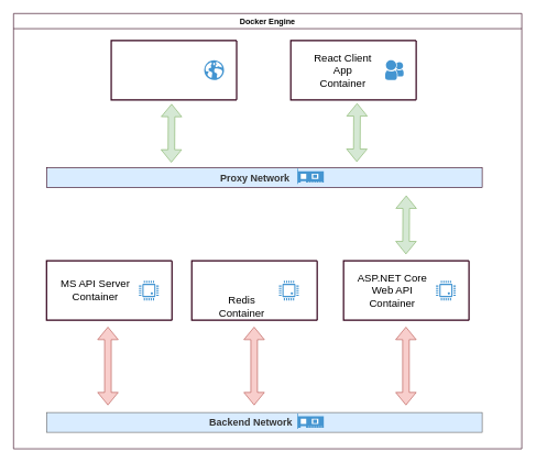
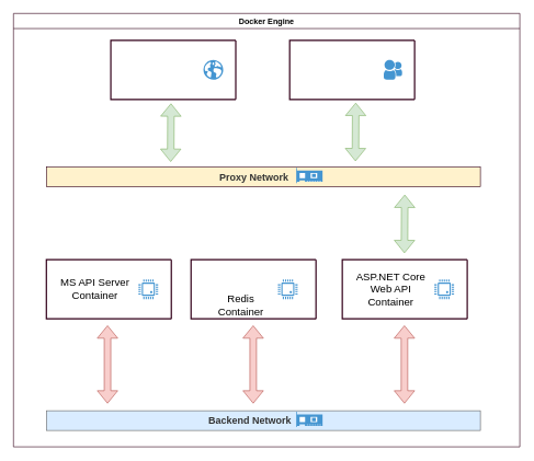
  <mxCell id="0" style=";html=1;" />
  <mxCell id="1" style=";html=1;" parent="0" />
  <mxCell id="2" value="Docker Engine" style="swimlane;fillColor=#FFFFFF;strokeColor=#33001A;" vertex="1" parent="1"><mxGeometry x="20" y="20" width="770" height="660" as="geometry" /></mxCell>
  <mxCell id="3" value="" style="swimlane;startSize=0;direction=south;fillColor=#dae8fc;strokeColor=#33001A;strokeWidth=2;" vertex="1" parent="2"><mxGeometry x="50" y="375" width="190" height="90" as="geometry"><mxRectangle x="170" y="160" width="50" height="40" as="alternateBounds" /></mxGeometry></mxCell>
  <mxCell id="4" value="&lt;font style=&quot;font-size: 16px;&quot;&gt;MS API Server Container&lt;/font&gt;" style="text;html=1;strokeColor=none;fillColor=none;align=center;verticalAlign=middle;whiteSpace=wrap;rounded=0;" vertex="1" parent="3"><mxGeometry x="4.5" y="30" width="137.5" height="30" as="geometry" /></mxCell>
  <mxCell id="5" value="" style="pointerEvents=1;shadow=0;dashed=0;html=1;strokeColor=none;fillColor=#4495D1;labelPosition=center;verticalLabelPosition=bottom;verticalAlign=top;align=center;outlineConnect=0;shape=mxgraph.veeam.cpu;fontSize=16;" vertex="1" parent="3"><mxGeometry x="140" y="30" width="30" height="30" as="geometry" /></mxCell>
  <mxCell id="6" value="&lt;b&gt;&lt;font style=&quot;font-size: 15px;&quot;&gt;Backend Network&lt;span style=&quot;white-space: pre;&quot;&gt;&#09;&lt;/span&gt;&lt;span style=&quot;white-space: pre;&quot;&gt;&#09;&lt;/span&gt;&lt;/font&gt;&lt;/b&gt;" style="rounded=0;whiteSpace=wrap;html=1;fillColor=#D9ECFF;fontColor=#333333;strokeColor=#666666;" vertex="1" parent="2"><mxGeometry x="50" y="605" width="660" height="30" as="geometry" /></mxCell>
  <mxCell id="7" value="" style="shape=flexArrow;endArrow=classic;startArrow=classic;html=1;rounded=0;fontSize=15;fillColor=#f8cecc;strokeColor=#b85450;" edge="1" parent="2"><mxGeometry width="100" height="100" relative="1" as="geometry"><mxPoint x="143" y="594" as="sourcePoint" /><mxPoint x="143" y="475" as="targetPoint" /></mxGeometry></mxCell>
  <mxCell id="8" value="" style="swimlane;startSize=0;direction=south;fillColor=#dae8fc;strokeColor=#33001A;strokeWidth=2;" vertex="1" parent="2"><mxGeometry x="270" y="375" width="190" height="90" as="geometry"><mxRectangle x="170" y="160" width="50" height="40" as="alternateBounds" /></mxGeometry></mxCell>
  <mxCell id="9" value="" style="pointerEvents=1;shadow=0;dashed=0;html=1;strokeColor=none;fillColor=#4495D1;labelPosition=center;verticalLabelPosition=bottom;verticalAlign=top;align=center;outlineConnect=0;shape=mxgraph.veeam.cpu;fontSize=16;" vertex="1" parent="8"><mxGeometry x="132.13" y="30" width="30" height="30" as="geometry" /></mxCell>
  <mxCell id="10" value="" style="swimlane;startSize=0;direction=south;fillColor=#dae8fc;strokeColor=#33001A;strokeWidth=2;" vertex="1" parent="2"><mxGeometry x="500" y="375" width="190" height="90" as="geometry"><mxRectangle x="170" y="160" width="50" height="40" as="alternateBounds" /></mxGeometry></mxCell>
  <mxCell id="11" value="&lt;font style=&quot;font-size: 16px;&quot;&gt;ASP.NET Core Web API Container&lt;/font&gt;" style="text;html=1;strokeColor=none;fillColor=none;align=center;verticalAlign=middle;whiteSpace=wrap;rounded=0;" vertex="1" parent="10"><mxGeometry x="8" y="30" width="132" height="30" as="geometry" /></mxCell>
  <mxCell id="12" value="" style="pointerEvents=1;shadow=0;dashed=0;html=1;strokeColor=none;fillColor=#4495D1;labelPosition=center;verticalLabelPosition=bottom;verticalAlign=top;align=center;outlineConnect=0;shape=mxgraph.veeam.cpu;fontSize=16;" vertex="1" parent="10"><mxGeometry x="140" y="30" width="30" height="30" as="geometry" /></mxCell>
  <mxCell id="13" value="" style="swimlane;startSize=0;direction=south;fillColor=#dae8fc;strokeColor=#33001A;strokeWidth=2;" vertex="1" parent="2"><mxGeometry x="420" y="41" width="190" height="90" as="geometry"><mxRectangle x="170" y="160" width="50" height="40" as="alternateBounds" /></mxGeometry></mxCell>
- <mxCell id="14" value="&lt;font style=&quot;font-size: 16px;&quot;&gt;React Client App Container&lt;/font&gt;" style="text;html=1;strokeColor=none;fillColor=none;align=center;verticalAlign=middle;whiteSpace=wrap;rounded=0;" vertex="1" parent="13"><mxGeometry x="30" y="30" width="97.87" height="30" as="geometry" /></mxCell>
  <mxCell id="15" value="" style="shadow=0;dashed=0;html=1;strokeColor=none;fillColor=#4495D1;labelPosition=center;verticalLabelPosition=bottom;verticalAlign=top;align=center;outlineConnect=0;shape=mxgraph.veeam.2d.group;strokeWidth=2;fontSize=16;" vertex="1" parent="13"><mxGeometry x="143" y="30" width="28" height="30" as="geometry" /></mxCell>
  <mxCell id="16" value="" style="shape=flexArrow;endArrow=classic;startArrow=classic;html=1;rounded=0;fontSize=15;fillColor=#f8cecc;strokeColor=#b85450;" edge="1" parent="2"><mxGeometry width="100" height="100" relative="1" as="geometry"><mxPoint x="364.52" y="594" as="sourcePoint" /><mxPoint x="364.52" y="475" as="targetPoint" /></mxGeometry></mxCell>
  <mxCell id="17" value="" style="shape=flexArrow;endArrow=classic;startArrow=classic;html=1;rounded=0;fontSize=15;fillColor=#f8cecc;strokeColor=#b85450;" edge="1" parent="2"><mxGeometry width="100" height="100" relative="1" as="geometry"><mxPoint x="594.52" y="594" as="sourcePoint" /><mxPoint x="594.52" y="475" as="targetPoint" /></mxGeometry></mxCell>
  <mxCell id="18" value="" style="swimlane;startSize=0;direction=south;fillColor=#E1D5E7;strokeColor=#33001A;strokeWidth=2;" vertex="1" parent="2"><mxGeometry x="148" y="41" width="190" height="90" as="geometry"><mxRectangle x="170" y="160" width="50" height="40" as="alternateBounds" /></mxGeometry></mxCell>
  <mxCell id="19" value="" style="shadow=0;dashed=0;html=1;strokeColor=none;fillColor=#4495D1;labelPosition=center;verticalLabelPosition=bottom;verticalAlign=top;align=center;outlineConnect=0;shape=mxgraph.veeam.globe;strokeWidth=2;fontSize=16;" vertex="1" parent="18"><mxGeometry x="140.88" y="30" width="30" height="30" as="geometry" /></mxCell>
- <mxCell id="20" value="&lt;b&gt;&lt;font style=&quot;font-size: 15px;&quot;&gt;Proxy Network&lt;span style=&quot;white-space: pre;&quot;&gt;&#09;&lt;/span&gt;&lt;/font&gt;&lt;/b&gt;" style="rounded=0;whiteSpace=wrap;html=1;fillColor=#D9ECFF;fontColor=#333333;strokeColor=#33001A;" vertex="1" parent="2"><mxGeometry x="50" y="234" width="660" height="30" as="geometry" /></mxCell>
+ <mxCell id="20" value="&lt;b&gt;&lt;font style=&quot;font-size: 15px;&quot;&gt;Proxy Network&lt;span style=&quot;white-space: pre;&quot;&gt;&#09;&lt;/span&gt;&lt;/font&gt;&lt;/b&gt;" style="rounded=0;whiteSpace=wrap;html=1;fillColor=#fff2cc;fontColor=#333333;strokeColor=#33001A;" vertex="1" parent="2"><mxGeometry x="50" y="234" width="660" height="30" as="geometry" /></mxCell>
  <mxCell id="21" value="" style="shape=flexArrow;endArrow=classic;startArrow=classic;html=1;rounded=0;fontSize=15;fillColor=#d5e8d4;strokeColor=#82b366;" edge="1" parent="2"><mxGeometry width="100" height="100" relative="1" as="geometry"><mxPoint x="594.52" y="365" as="sourcePoint" /><mxPoint x="595" y="276" as="targetPoint" /></mxGeometry></mxCell>
  <mxCell id="22" value="" style="shape=flexArrow;endArrow=classic;startArrow=classic;html=1;rounded=0;fontSize=15;fillColor=#d5e8d4;strokeColor=#82b366;" edge="1" parent="2"><mxGeometry width="100" height="100" relative="1" as="geometry"><mxPoint x="520" y="225" as="sourcePoint" /><mxPoint x="520.48" y="136" as="targetPoint" /></mxGeometry></mxCell>
  <mxCell id="23" value="" style="shape=flexArrow;endArrow=classic;startArrow=classic;html=1;rounded=0;fontSize=15;endSize=6;fillColor=#d5e8d4;strokeColor=#82b366;" edge="1" parent="2"><mxGeometry width="100" height="100" relative="1" as="geometry"><mxPoint x="239" y="226" as="sourcePoint" /><mxPoint x="239.48" y="137" as="targetPoint" /></mxGeometry></mxCell>
  <mxCell id="24" value="" style="pointerEvents=1;shadow=0;dashed=0;html=1;strokeColor=none;fillColor=#4495D1;labelPosition=center;verticalLabelPosition=bottom;verticalAlign=top;align=center;outlineConnect=0;shape=mxgraph.veeam.2d.network_card;fontSize=16;" vertex="1" parent="2"><mxGeometry x="430" y="606.5" width="40" height="23.5" as="geometry" /></mxCell>
  <mxCell id="25" value="" style="pointerEvents=1;shadow=0;dashed=0;html=1;strokeColor=none;fillColor=#4495D1;labelPosition=center;verticalLabelPosition=bottom;verticalAlign=top;align=center;outlineConnect=0;shape=mxgraph.veeam.2d.network_card;fontSize=16;" vertex="1" parent="2"><mxGeometry x="430" y="235" width="40" height="23.5" as="geometry" /></mxCell>
  <mxCell id="26" value="&lt;font style=&quot;font-size: 16px;&quot;&gt;Redis Container&lt;/font&gt;" style="text;html=1;strokeColor=none;fillColor=none;align=center;verticalAlign=middle;whiteSpace=wrap;rounded=0;" vertex="1" parent="1"><mxGeometry x="317.25" y="450" width="97.5" height="30" as="geometry" /></mxCell>
